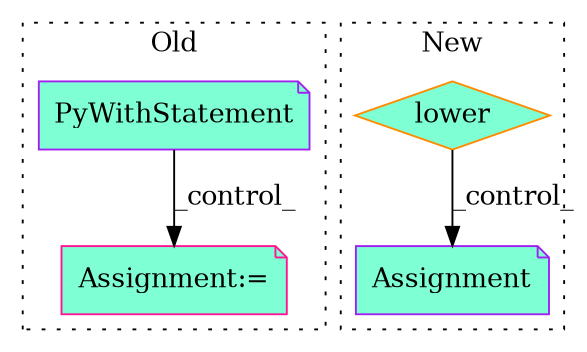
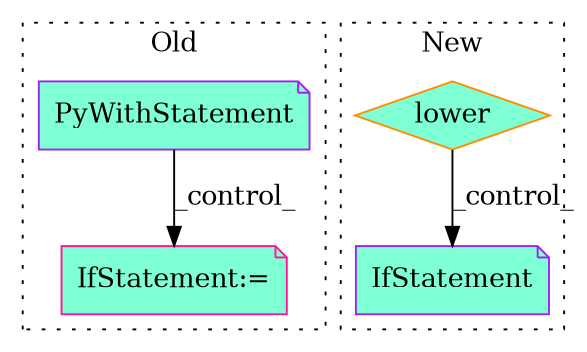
  digraph {
    node [color=purple fillcolor=aquamarine shape=note style=filled]
    n1 [a=104 l="10,2" label=PyWithStatement s="3098,3136"]
-   n2 [a=7 color=deeppink l=1 label="Assignment:=" s=3429]
+   n2 [a=7 color=deeppink l=1 label="IfStatement:=" s=3429]
    n3 [a=32 color=darkorange l=7 label=lower s=4181 shape=diamond]
-   n4 [a=25 l="4,2" label=Assignment s="4170,4195"]
+   n4 [a=25 l="4,2" label=IfStatement s="4170,4195"]
    subgraph cluster_1 {
      label=Old
      style=dotted
      n1
      n2
    }
    subgraph cluster_2 {
      label=New
      style=dotted
      n3
      n4
    }
    n1 -> n2 [label=_control_]
    n3 -> n4 [label=_control_]
  }
